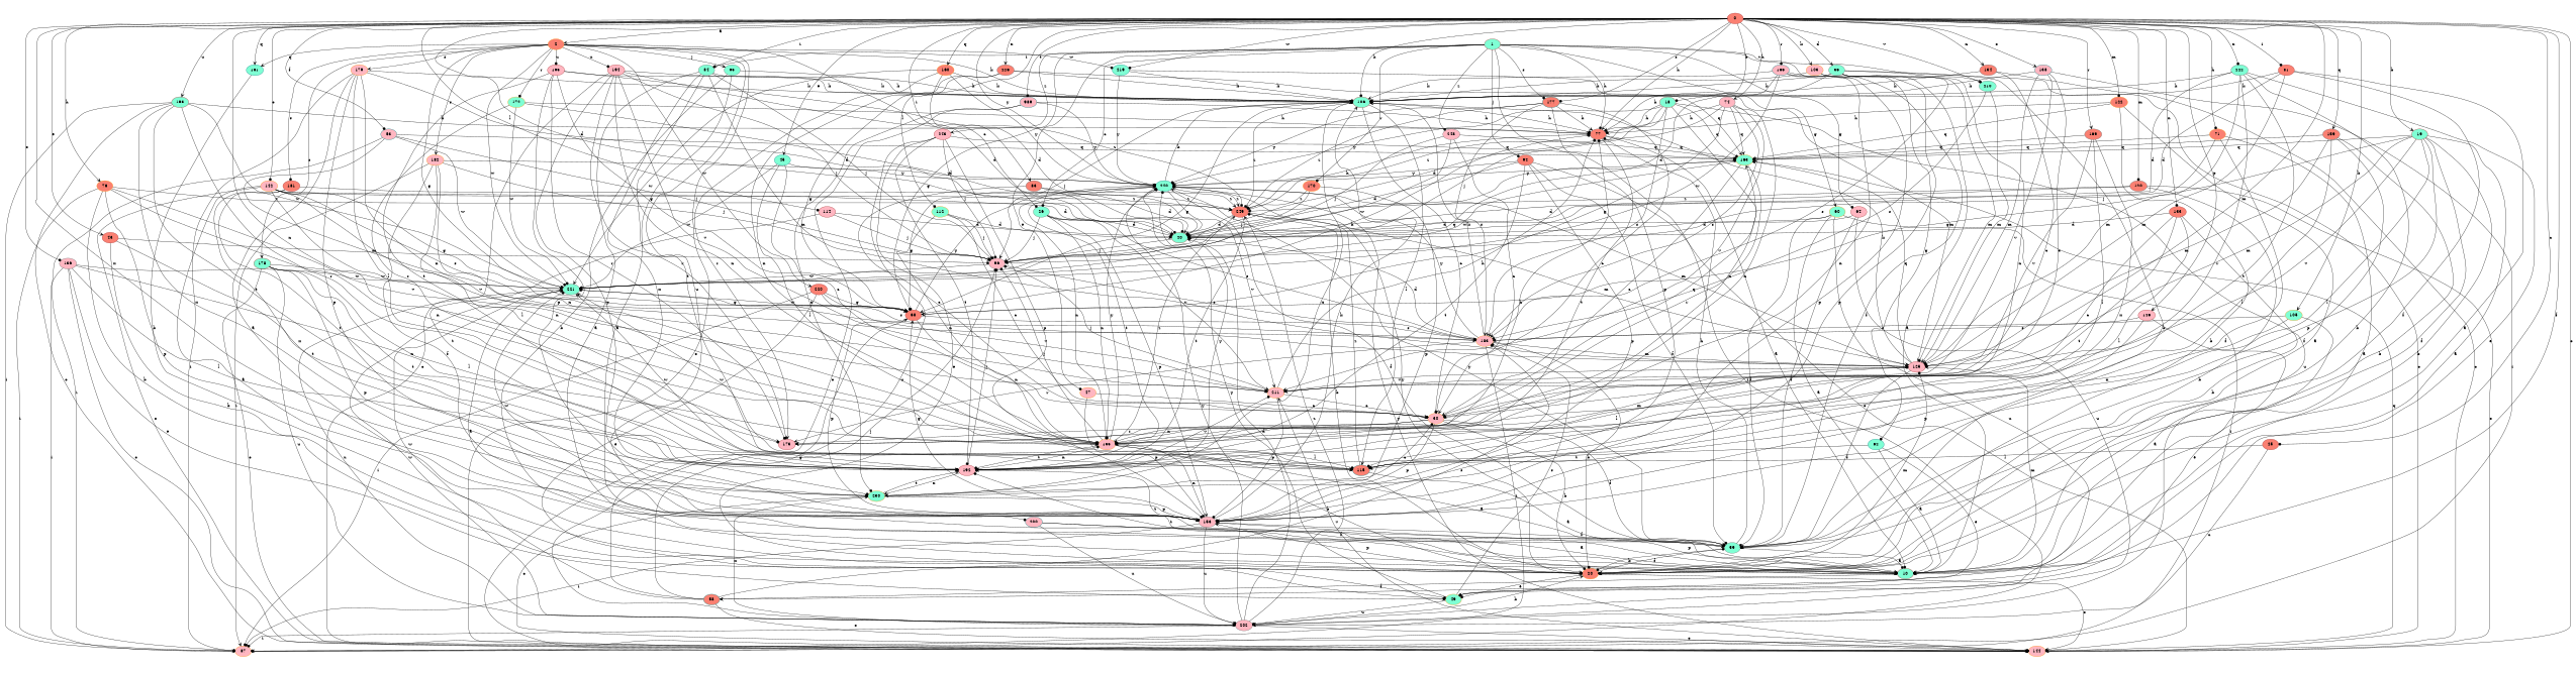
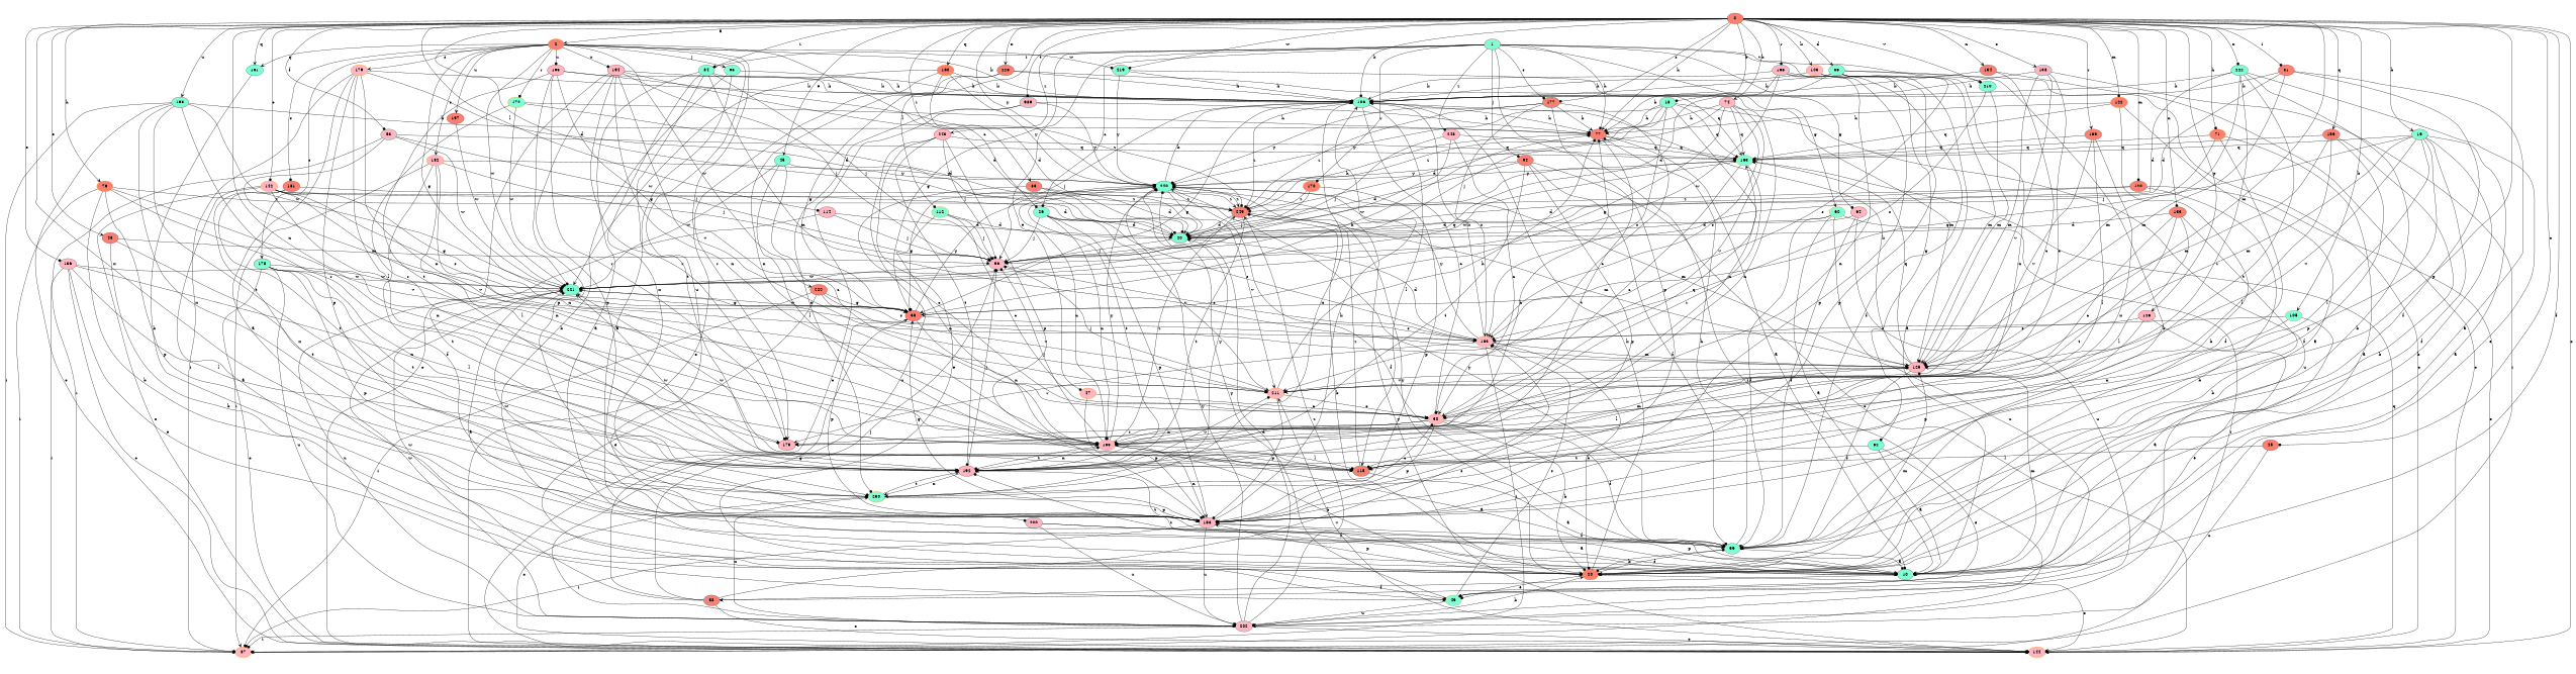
  strict digraph {
    node [color=brown fillcolor=lightpink style=filled]
    edge [arrowhead=vee]
    0 [fillcolor=salmon]
    2 [color=darkorange fillcolor=salmon]
    18 [fillcolor=aquamarine]
    19 [fillcolor=aquamarine]
    25 [fillcolor=salmon]
    36 [color=gray40 fillcolor=aquamarine]
    40 [fillcolor=aquamarine]
    43 [fillcolor=salmon]
    45 [color=teal fillcolor=aquamarine]
    53 [color=teal]
    58 [color=teal fillcolor=salmon]
    71 [color=darkorange fillcolor=salmon]
    74 [color=gray40]
    76 [color=darkorange fillcolor=salmon]
    77 [color=gray40 fillcolor=salmon]
    81 [fillcolor=salmon]
    83 [color=gray40 fillcolor=salmon]
    84 [color=gray40 fillcolor=aquamarine]
    103 [color=darkorange]
    105 [color=darkorange fillcolor=aquamarine]
    106 [fillcolor=aquamarine]
    112 [color=darkorange fillcolor=aquamarine]
    114
    120 [color=gray40 fillcolor=salmon]
    122 [color=darkorange fillcolor=salmon]
    125
    133 [fillcolor=salmon]
    134 [color=gray40 fillcolor=salmon]
    135 [color=darkorange]
    136 [color=gray40]
    138 [color=teal]
    142 [color=darkorange]
    144 [color=darkorange]
    146
    153 [color=gray40]
    159 [color=gray40 fillcolor=salmon]
    160 [color=darkorange fillcolor=salmon]
    161 [color=teal fillcolor=aquamarine]
    166 [color=teal]
    169 [color=gray40 fillcolor=salmon]
    177 [color=teal fillcolor=salmon]
    n42 [color=teal label=989]
    193 [fillcolor=aquamarine]
    210 [color=gray40 fillcolor=aquamarine]
-   219 [color=teal fillcolor=aquamarine]
+   219 [fillcolor=aquamarine]
    222 [color=gray40 fillcolor=aquamarine]
    226 [color=gray40 fillcolor=salmon]
    230 [color=darkorange fillcolor=aquamarine]
    240 [color=teal fillcolor=aquamarine]
    26 [color=gray40 fillcolor=aquamarine]
    68 [fillcolor=salmon]
    95 [color=gray40 fillcolor=aquamarine]
    172 [color=darkorange fillcolor=aquamarine]
    178 [fillcolor=aquamarine]
    179 [color=darkorange]
    181 [fillcolor=salmon]
    182 [color=darkorange]
    194
    195
+   197 [fillcolor=salmon]
    200 [color=teal]
    220 [fillcolor=salmon]
    221 [color=gray40 fillcolor=aquamarine]
    96 [color=gray40]
    163 [color=darkorange fillcolor=aquamarine]
    183 [color=darkorange]
    202 [color=gray40]
    10 [fillcolor=aquamarine]
    20 [color=darkorange fillcolor=salmon]
    59 [color=gray40 fillcolor=aquamarine]
    115 [color=teal fillcolor=salmon]
    211 [color=darkorange]
    192
    30 [color=darkorange]
    87 [color=darkorange]
    249 [fillcolor=salmon]
    49 [color=darkorange fillcolor=aquamarine]
    173
    1 [fillcolor=aquamarine]
    47 [color=darkorange]
    60 [color=darkorange fillcolor=aquamarine]
    62 [color=teal fillcolor=aquamarine]
    64
    94 [color=gray40 fillcolor=salmon]
    170 [color=darkorange fillcolor=salmon]
    243
    248 [color=gray40]
    0 -> 2 [label=a]
    0 -> 18 [arrowhead=dot label=b]
    0 -> 19 [label=b]
    0 -> 25 [arrowhead=dot label=c]
    0 -> 36 [label=d]
    0 -> 40 [label=d]
    0 -> 43 [label=e]
    0 -> 45 [label=e]
    0 -> 53 [arrowhead=dot label=f]
    0 -> 58 [label=f]
    0 -> 71 [arrowhead=dot label=h]
    0 -> 74 [label=h]
    0 -> 76 [label=h]
    0 -> 77 [label=h]
    0 -> 81 [arrowhead=dot label=i]
    0 -> 83 [label=i]
    0 -> 84 [arrowhead=dot label=i]
    0 -> 103 [label=k]
    0 -> 105 [label=k]
    0 -> 106 [arrowhead=dot label=k]
    0 -> 112 [arrowhead=dot label=l]
    0 -> 114 [arrowhead=dot label=l]
    0 -> 120 [arrowhead=dot label=m]
    0 -> 122 [arrowhead=dot label=m]
    0 -> 125 [arrowhead=dot label=m]
    0 -> 133 [arrowhead=dot label=n]
    0 -> 134 [label=n]
    0 -> 135 [arrowhead=dot label=n]
    0 -> 136 [arrowhead=dot label=o]
    0 -> 138 [label=o]
    0 -> 142 [arrowhead=dot label=o]
    0 -> 144 [label=o]
    0 -> 146 [label=p]
+   0 -> 153 [arrowhead=dot label=p]
    0 -> 159 [label=q]
    0 -> 160 [label=q]
    0 -> 161 [label=q]
    0 -> 166 [arrowhead=dot label=r]
    0 -> 169 [label=r]
    0 -> 177 [arrowhead=dot label=s]
    0 -> n42 [arrowhead=dot label=t]
    0 -> 193 [label=u]
    0 -> 210 [arrowhead=dot label=v]
    0 -> 219 [arrowhead=dot label=w]
    0 -> 222 [arrowhead=dot label=x]
    0 -> 226 [label=x]
    0 -> 230 [arrowhead=dot label=x]
    0 -> 240 [label=y]
    2 -> 106 [label=k]
    2 -> 144 [label=o]
    2 -> 161 [label=q]
    2 -> 219 [arrowhead=dot label=w]
    2 -> 26 [arrowhead=dot label=c]
    2 -> 68 [label=g]
    2 -> 95 [label=j]
    2 -> 172 [arrowhead=dot label=r]
    2 -> 178 [label=s]
    2 -> 179 [label=s]
    2 -> 181 [arrowhead=dot label=s]
    2 -> 182 [label=s]
    2 -> 194 [arrowhead=dot label=u]
    2 -> 195 [arrowhead=dot label=u]
+   2 -> 197 [label=u]
    2 -> 200 [arrowhead=dot label=u]
    2 -> 220 [label=w]
    2 -> 221 [arrowhead=dot label=w]
    18 -> 40 [arrowhead=dot label=d]
    18 -> 77 [arrowhead=dot label=h]
    18 -> 135 [arrowhead=dot label=n]
    18 -> 240 [arrowhead=dot label=y]
    18 -> 96 [label=j]
    18 -> 163 [arrowhead=dot label=q]
    18 -> 183 [label=s]
    18 -> 202 [label=u]
    19 -> 125 [arrowhead=dot label=m]
    19 -> 153 [label=p]
    19 -> 68 [label=g]
    19 -> 163 [label=q]
    19 -> 10 [arrowhead=dot label=a]
    19 -> 20 [label=b]
    19 -> 59 [arrowhead=dot label=f]
    19 -> 115 [arrowhead=dot label=l]
    19 -> 211 [label=v]
    25 -> 202 [label=u]
    25 -> 115 [label=l]
    36 -> 40 [label=d]
    36 -> 106 [label=k]
    36 -> 125 [arrowhead=dot label=m]
    36 -> 135 [label=n]
    36 -> 144 [label=o]
    36 -> 183 [label=s]
    36 -> 20 [label=b]
    40 -> 96 [label=j]
    43 -> 96 [arrowhead=dot label=j]
    43 -> 20 [label=b]
    43 -> 192 [arrowhead=dot label=t]
    45 -> 240 [arrowhead=dot label=y]
    45 -> 221 [label=w]
    45 -> 115 [arrowhead=dot label=l]
    45 -> 30 [arrowhead=dot label=c]
    53 -> 125 [label=m]
    53 -> 221 [label=w]
    53 -> 96 [label=j]
    53 -> 163 [arrowhead=dot label=q]
    53 -> 87 [arrowhead=dot label=i]
    58 -> 144 [arrowhead=dot label=o]
    58 -> 68 [label=g]
    58 -> 221 [arrowhead=dot label=w]
    58 -> 96 [arrowhead=dot label=j]
    58 -> 183 [arrowhead=dot label=s]
    71 -> 96 [label=j]
    71 -> 163 [label=q]
    71 -> 10 [label=a]
    71 -> 59 [arrowhead=dot label=f]
    74 -> 77 [arrowhead=dot label=h]
    74 -> 135 [arrowhead=dot label=n]
    74 -> 68 [label=g]
    74 -> 163 [label=q]
    74 -> 183 [label=s]
    74 -> 211 [label=v]
    74 -> 249 [label=z]
    76 -> 135 [label=n]
    76 -> 153 [arrowhead=dot label=p]
    76 -> 20 [arrowhead=dot label=b]
    76 -> 211 [label=v]
    76 -> 87 [arrowhead=dot label=i]
    76 -> 249 [label=z]
    77 -> 163 [arrowhead=dot label=q]
    77 -> 10 [arrowhead=dot label=a]
    77 -> 192 [label=t]
    81 -> 40 [arrowhead=dot label=d]
    81 -> 106 [label=k]
    81 -> 125 [arrowhead=dot label=m]
    81 -> 10 [arrowhead=dot label=a]
    81 -> 59 [label=f]
    83 -> 40 [arrowhead=dot label=d]
    83 -> 30 [label=c]
    83 -> 249 [label=z]
    84 -> 106 [label=k]
    84 -> 125 [label=m]
    84 -> 230 [arrowhead=dot label=x]
    84 -> 96 [label=j]
    84 -> 10 [label=a]
    84 -> 192 [label=t]
    103 -> 106 [label=k]
    103 -> 153 [label=p]
    103 -> 10 [label=a]
    105 -> 135 [arrowhead=dot label=n]
    105 -> 183 [arrowhead=dot label=s]
    105 -> 10 [arrowhead=dot label=a]
    106 -> 77 [arrowhead=dot label=h]
    106 -> 230 [label=x]
    106 -> 68 [label=g]
    106 -> 96 [label=j]
    106 -> 115 [label=l]
    106 -> 30 [arrowhead=dot label=c]
    106 -> 249 [arrowhead=dot label=z]
    112 -> 40 [label=d]
    112 -> 135 [label=n]
    112 -> 96 [arrowhead=dot label=j]
    112 -> 30 [arrowhead=dot label=c]
    114 -> 40 [arrowhead=dot label=d]
    114 -> 96 [label=j]
    114 -> 192 [label=t]
    120 -> 40 [arrowhead=dot label=d]
    120 -> 144 [label=o]
    120 -> 20 [label=b]
    120 -> 249 [arrowhead=dot label=z]
    122 -> 77 [label=h]
    122 -> 163 [label=q]
    122 -> 10 [arrowhead=dot label=a]
    122 -> 20 [label=b]
    125 -> 106 [label=k]
    125 -> 163 [label=q]
    125 -> 59 [label=f]
    125 -> 115 [arrowhead=dot label=l]
    125 -> 211 [arrowhead=dot label=v]
    133 -> 40 [label=d]
    133 -> 20 [label=b]
    133 -> 115 [arrowhead=dot label=l]
    133 -> 192 [label=t]
    133 -> 30 [arrowhead=dot label=c]
    134 -> 106 [arrowhead=dot label=k]
    134 -> 144 [arrowhead=dot label=o]
    134 -> 30 [arrowhead=dot label=c]
    135 -> 125 [arrowhead=dot label=m]
    135 -> 240 [arrowhead=dot label=y]
    135 -> 96 [arrowhead=dot label=j]
    135 -> 10 [label=a]
    135 -> 20 [arrowhead=dot label=b]
    135 -> 115 [arrowhead=dot label=l]
    135 -> 192 [arrowhead=dot label=t]
    135 -> 249 [label=z]
    136 -> 135 [label=n]
    136 -> 144 [arrowhead=dot label=o]
    136 -> 221 [label=w]
    136 -> 115 [label=l]
    136 -> 87 [label=i]
    136 -> 49 [label=e]
    138 -> 106 [arrowhead=dot label=k]
    138 -> 125 [label=m]
    138 -> 211 [label=v]
    138 -> 30 [label=c]
    138 -> 87 [arrowhead=dot label=i]
    142 -> 40 [arrowhead=dot label=d]
    142 -> 135 [arrowhead=dot label=n]
    142 -> 144 [arrowhead=dot label=o]
    142 -> 68 [label=g]
    142 -> 183 [label=s]
    142 -> 10 [arrowhead=dot label=a]
    142 -> 211 [arrowhead=dot label=v]
    142 -> 249 [label=z]
    144 -> 240 [arrowhead=dot label=y]
    144 -> 163 [arrowhead=dot label=q]
    144 -> 211 [label=v]
    146 -> 153 [arrowhead=dot label=p]
    146 -> 183 [label=s]
    146 -> 49 [label=e]
    153 -> 106 [label=k]
    153 -> 135 [label=n]
    153 -> 68 [label=g]
    153 -> 221 [arrowhead=dot label=w]
    153 -> 202 [label=u]
    153 -> 59 [label=f]
    153 -> 87 [arrowhead=dot label=i]
    159 -> 125 [arrowhead=dot label=m]
    159 -> 163 [label=q]
    159 -> 20 [arrowhead=dot label=b]
    159 -> 59 [label=f]
    159 -> 115 [label=l]
    160 -> 40 [label=d]
    160 -> 106 [label=k]
    160 -> 240 [arrowhead=dot label=y]
    160 -> 221 [label=w]
    160 -> 173 [label=r]
    161 -> 20 [label=b]
    166 -> 77 [label=h]
    166 -> 106 [label=k]
    166 -> 135 [arrowhead=dot label=n]
    166 -> 153 [label=p]
    166 -> 221 [arrowhead=dot label=w]
    166 -> 59 [arrowhead=dot label=f]
    169 -> 230 [label=x]
    169 -> 163 [arrowhead=dot label=q]
    169 -> 115 [label=l]
    169 -> 211 [label=v]
    177 -> 77 [label=h]
    177 -> 240 [arrowhead=dot label=y]
    177 -> 183 [label=s]
    177 -> 30 [label=c]
    177 -> 87 [label=i]
    177 -> 249 [label=z]
    n42 -> 77 [label=h]
    n42 -> 144 [arrowhead=dot label=o]
    n42 -> 230 [arrowhead=dot label=x]
    n42 -> 240 [arrowhead=dot label=y]
    193 -> 77 [label=h]
    193 -> 144 [arrowhead=dot label=o]
    193 -> 230 [label=x]
    193 -> 221 [arrowhead=dot label=w]
    193 -> 192 [arrowhead=dot label=t]
    193 -> 87 [arrowhead=dot label=i]
    193 -> 173 [arrowhead=dot label=r]
    210 -> 125 [label=m]
    210 -> 183 [arrowhead=dot label=s]
    219 -> 106 [arrowhead=dot label=k]
    219 -> 125 [label=m]
    219 -> 240 [arrowhead=dot label=y]
    222 -> 40 [label=d]
    222 -> 106 [label=k]
    222 -> 125 [label=m]
    222 -> 20 [arrowhead=dot label=b]
    222 -> 192 [arrowhead=dot label=t]
    222 -> 49 [arrowhead=dot label=e]
    222 -> 173 [label=r]
    226 -> 106 [arrowhead=dot label=k]
    226 -> 135 [arrowhead=dot label=n]
    226 -> 68 [arrowhead=dot label=g]
    226 -> 163 [label=q]
    230 -> 144 [arrowhead=dot label=o]
    230 -> 153 [label=p]
    230 -> 240 [arrowhead=dot label=y]
    230 -> 192 [label=t]
    230 -> 30 [arrowhead=dot label=c]
    240 -> 106 [arrowhead=dot label=k]
    240 -> 125 [label=m]
    240 -> 135 [arrowhead=dot label=n]
    240 -> 68 [arrowhead=dot label=g]
    240 -> 59 [label=f]
    240 -> 211 [label=v]
    240 -> 192 [label=t]
    240 -> 249 [label=z]
    26 -> 40 [arrowhead=dot label=d]
    26 -> 135 [arrowhead=dot label=n]
    26 -> 153 [label=p]
    26 -> 96 [label=j]
    26 -> 183 [label=s]
    26 -> 211 [label=v]
    68 -> 77 [arrowhead=dot label=h]
    68 -> 135 [arrowhead=dot label=n]
    68 -> 153 [label=p]
    68 -> 240 [label=y]
    68 -> 221 [arrowhead=dot label=w]
    68 -> 183 [label=s]
    95 -> 106 [label=k]
    95 -> 10 [arrowhead=dot label=a]
    95 -> 20 [arrowhead=dot label=b]
    172 -> 40 [arrowhead=dot label=d]
    172 -> 77 [arrowhead=dot label=h]
    172 -> 221 [arrowhead=dot label=w]
    172 -> 173 [label=r]
    178 -> 144 [label=o]
    178 -> 153 [arrowhead=dot label=p]
    178 -> 221 [label=w]
    178 -> 202 [arrowhead=dot label=u]
    178 -> 115 [label=l]
    178 -> 192 [label=t]
    179 -> 40 [arrowhead=dot label=d]
    179 -> 106 [label=k]
    179 -> 135 [arrowhead=dot label=n]
    179 -> 153 [label=p]
    179 -> 10 [arrowhead=dot label=a]
    179 -> 115 [arrowhead=dot label=l]
    179 -> 87 [arrowhead=dot label=i]
    181 -> 230 [arrowhead=dot label=x]
    181 -> 192 [arrowhead=dot label=t]
    181 -> 249 [label=z]
    182 -> 135 [arrowhead=dot label=n]
    182 -> 240 [arrowhead=dot label=y]
    182 -> 96 [arrowhead=dot label=j]
    182 -> 59 [arrowhead=dot label=f]
    182 -> 115 [label=l]
    182 -> 87 [label=i]
    194 -> 40 [label=d]
    194 -> 106 [arrowhead=dot label=k]
    194 -> 135 [arrowhead=dot label=n]
    194 -> 144 [arrowhead=dot label=o]
    194 -> 153 [label=p]
    194 -> 96 [label=j]
    194 -> 211 [label=v]
    194 -> 173 [arrowhead=dot label=r]
    195 -> 106 [arrowhead=dot label=k]
    195 -> 153 [arrowhead=dot label=p]
    195 -> 68 [label=g]
    195 -> 192 [label=t]
    195 -> 249 [arrowhead=dot label=z]
    195 -> 173 [arrowhead=dot label=r]
+   197 -> 221 [arrowhead=dot label=w]
    200 -> 202 [arrowhead=dot label=u]
    200 -> 10 [label=a]
    200 -> 59 [label=f]
    220 -> 68 [label=g]
    220 -> 183 [label=s]
    220 -> 211 [arrowhead=dot label=v]
    220 -> 87 [arrowhead=dot label=i]
    220 -> 49 [arrowhead=dot label=e]
    221 -> 68 [label=g]
    221 -> 163 [arrowhead=dot label=q]
    221 -> 202 [arrowhead=dot label=u]
    221 -> 10 [label=a]
    96 -> 221 [label=w]
    96 -> 183 [arrowhead=dot label=s]
    163 -> 240 [label=y]
    163 -> 221 [label=w]
    163 -> 30 [label=c]
    163 -> 173 [label=r]
    183 -> 40 [label=d]
    183 -> 106 [label=k]
    183 -> 125 [label=m]
    183 -> 240 [label=y]
    183 -> 20 [arrowhead=dot label=b]
    183 -> 87 [arrowhead=dot label=i]
    183 -> 173 [label=r]
    202 -> 40 [label=d]
    202 -> 144 [arrowhead=dot label=o]
    202 -> 230 [label=x]
    202 -> 240 [arrowhead=dot label=y]
    202 -> 221 [label=w]
    202 -> 20 [label=b]
    202 -> 87 [arrowhead=dot label=i]
    202 -> 249 [label=z]
    10 -> 58 [label=f]
    10 -> 125 [label=m]
    10 -> 153 [label=p]
    10 -> 192 [arrowhead=dot label=t]
+   20 -> 106 [label=k]
    20 -> 125 [arrowhead=dot label=m]
    20 -> 144 [label=o]
    20 -> 153 [label=p]
    20 -> 240 [arrowhead=dot label=y]
    20 -> 59 [arrowhead=dot label=f]
    20 -> 49 [arrowhead=dot label=e]
    59 -> 77 [arrowhead=dot label=h]
    59 -> 240 [label=y]
    59 -> 10 [arrowhead=dot label=a]
    59 -> 20 [arrowhead=dot label=b]
    59 -> 192 [arrowhead=dot label=t]
    115 -> 221 [label=w]
    115 -> 10 [label=a]
    115 -> 249 [arrowhead=dot label=z]
    211 -> 77 [arrowhead=dot label=h]
    211 -> 153 [arrowhead=dot label=p]
    211 -> 96 [arrowhead=dot label=j]
    211 -> 30 [label=c]
    192 -> 77 [arrowhead=dot label=h]
    192 -> 135 [arrowhead=dot label=n]
    192 -> 230 [label=x]
    192 -> 221 [label=w]
    192 -> 96 [arrowhead=dot label=j]
    192 -> 211 [arrowhead=dot label=v]
    30 -> 135 [label=n]
    30 -> 153 [label=p]
    30 -> 163 [label=q]
    30 -> 20 [arrowhead=dot label=b]
    30 -> 59 [arrowhead=dot label=f]
    30 -> 173 [label=r]
    249 -> 40 [label=d]
    249 -> 77 [label=h]
    249 -> 125 [label=m]
    249 -> 20 [label=b]
    249 -> 192 [arrowhead=dot label=t]
    49 -> 240 [label=y]
    49 -> 183 [arrowhead=dot label=s]
    49 -> 202 [arrowhead=dot label=u]
    1 -> 77 [arrowhead=dot label=h]
    1 -> 84 [label=i]
    1 -> 153 [label=p]
    1 -> 177 [arrowhead=dot label=s]
    1 -> 210 [label=v]
    1 -> 26 [arrowhead=dot label=c]
    1 -> 68 [arrowhead=dot label=g]
    1 -> 47 [arrowhead=dot label=e]
    1 -> 60 [label=g]
    1 -> 62 [arrowhead=dot label=g]
    1 -> 64 [arrowhead=dot label=g]
    1 -> 94 [arrowhead=dot label=j]
    1 -> 170 [arrowhead=dot label=r]
    1 -> 243 [label=z]
    1 -> 248 [arrowhead=dot label=z]
    47 -> 153 [arrowhead=dot label=p]
    47 -> 30 [label=c]
    60 -> 40 [label=d]
    60 -> 202 [label=u]
    60 -> 10 [label=a]
    60 -> 59 [arrowhead=dot label=f]
    60 -> 87 [arrowhead=dot label=i]
    62 -> 10 [arrowhead=dot label=a]
    62 -> 192 [label=t]
    62 -> 49 [arrowhead=dot label=e]
    64 -> 40 [label=d]
    64 -> 202 [label=u]
    64 -> 59 [label=f]
    94 -> 40 [arrowhead=dot label=d]
    94 -> 144 [arrowhead=dot label=o]
    94 -> 153 [label=p]
    94 -> 240 [label=y]
    94 -> 59 [arrowhead=dot label=f]
    94 -> 192 [arrowhead=dot label=t]
    170 -> 153 [arrowhead=dot label=p]
    170 -> 96 [label=j]
    170 -> 249 [arrowhead=dot label=z]
    243 -> 153 [arrowhead=dot label=p]
    243 -> 96 [arrowhead=dot label=j]
    243 -> 163 [label=q]
    243 -> 202 [label=u]
    243 -> 192 [arrowhead=dot label=t]
    243 -> 49 [arrowhead=dot label=e]
    248 -> 221 [arrowhead=dot label=w]
    248 -> 96 [label=j]
    248 -> 163 [label=q]
    248 -> 30 [label=c]
  }
